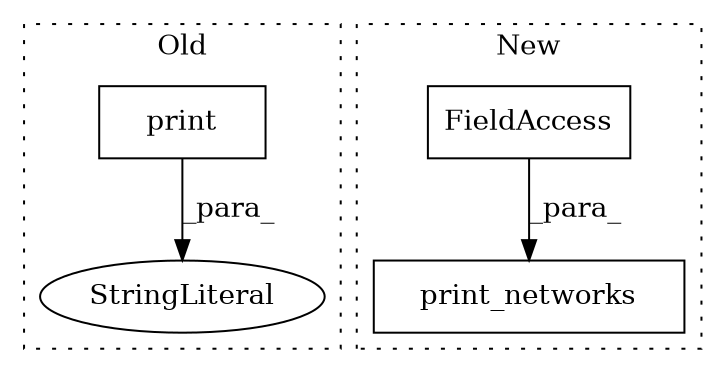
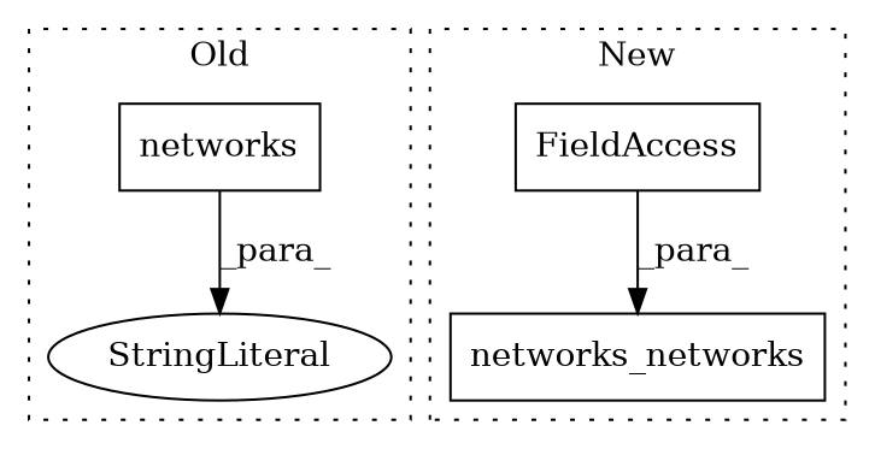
  digraph {
    node [a=32 shape=box]
-   n1 [l="6,1" label=print s="4649,4704"]
+   n1 [l="6,1" label=networks s="4649,4704"]
    n2 [a=45 l=49 label=StringLiteral s=4655 shape=ellipse]
-   n3 [l="15,1" label=print_networks s="4390,4416"]
+   n3 [l="15,1" label=networks_networks s="4390,4416"]
    n4 [a=22 l=11 label=FieldAccess s=4405]
    subgraph cluster_1 {
      label=Old
      style=dotted
      n1
      n2
    }
    subgraph cluster_2 {
      label=New
      style=dotted
      n3
      n4
    }
    n1 -> n2 [label=_para_]
    n4 -> n3 [label=_para_]
  }
